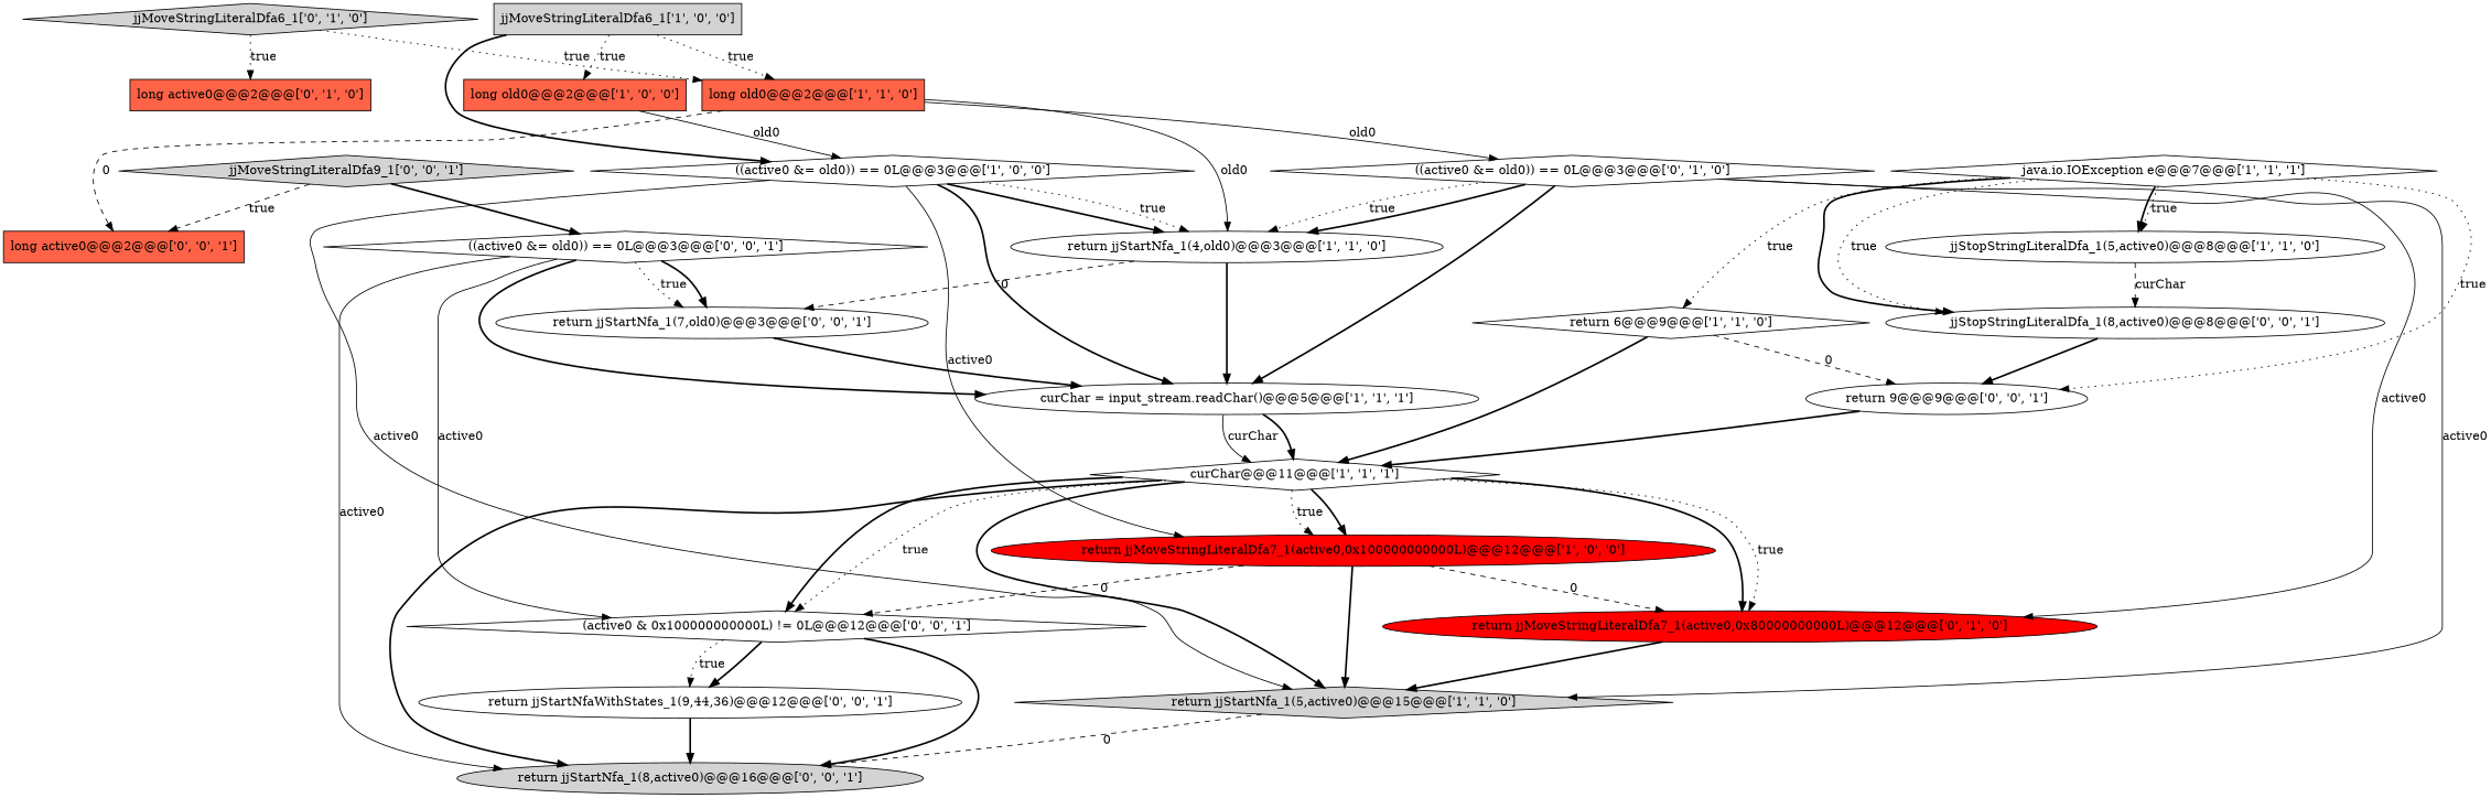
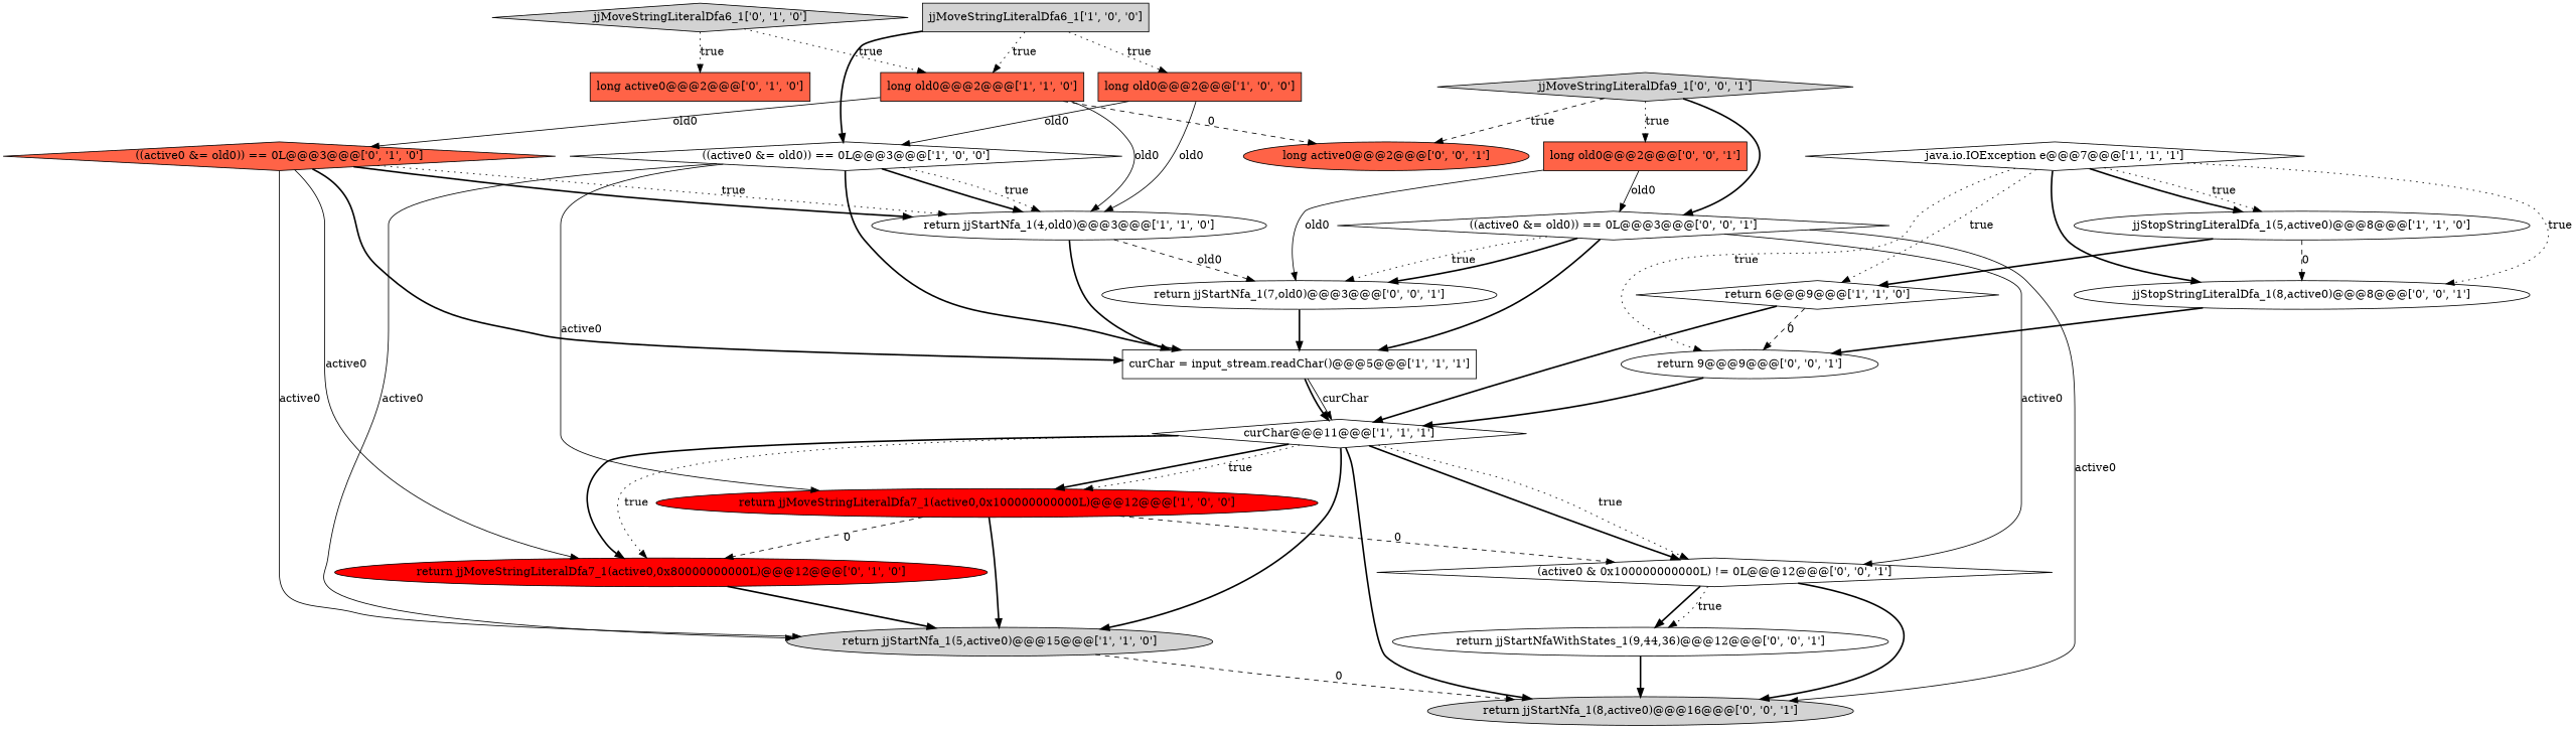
  digraph {
    node [fillcolor=white shape=ellipse style=filled]
    edge [style=bold]
    n1 [fillcolor=tomato label="long active0@@@2@@@['0', '1', '0']" shape=box]
    n2 [label="jjStopStringLiteralDfa_1(8,active0)@@@8@@@['0', '0', '1']"]
    n3 [label="return 9@@@9@@@['0', '0', '1']"]
    n4 [label="curChar@@@11@@@['1', '1', '1']" shape=diamond]
    n5 [label="return jjStartNfa_1(4,old0)@@@3@@@['1', '1', '0']"]
    n6 [label="return jjStartNfa_1(7,old0)@@@3@@@['0', '0', '1']"]
-   n7 [label="curChar = input_stream.readChar()@@@5@@@['1', '1', '1']"]
+   n7 [label="curChar = input_stream.readChar()@@@5@@@['1', '1', '1']" shape=box]
+   n8 [fillcolor=tomato label="long old0@@@2@@@['0', '0', '1']" shape=box]
    n9 [label="((active0 &= old0)) == 0L@@@3@@@['0', '0', '1']" shape=diamond]
    n10 [label="(active0 & 0x100000000000L) != 0L@@@12@@@['0', '0', '1']" shape=diamond]
    n11 [fillcolor=lightgray label="return jjStartNfa_1(8,active0)@@@16@@@['0', '0', '1']"]
    n12 [fillcolor=lightgray label="jjMoveStringLiteralDfa6_1['0', '1', '0']" shape=diamond]
    n13 [fillcolor=tomato label="long old0@@@2@@@['1', '1', '0']" shape=box]
-   n14 [label="((active0 &= old0)) == 0L@@@3@@@['0', '1', '0']" shape=diamond]
-   n15 [fillcolor=lightgray label="return jjStartNfa_1(5,active0)@@@15@@@['1', '1', '0']" shape=diamond]
+   n14 [fillcolor=tomato label="((active0 &= old0)) == 0L@@@3@@@['0', '1', '0']" shape=diamond]
+   n15 [fillcolor=lightgray label="return jjStartNfa_1(5,active0)@@@15@@@['1', '1', '0']"]
    n16 [fillcolor=red label="return jjMoveStringLiteralDfa7_1(active0,0x80000000000L)@@@12@@@['0', '1', '0']"]
-   n17 [fillcolor=tomato label="long active0@@@2@@@['0', '0', '1']" shape=box]
+   n17 [fillcolor=tomato label="long active0@@@2@@@['0', '0', '1']"]
    n18 [label="return jjStartNfaWithStates_1(9,44,36)@@@12@@@['0', '0', '1']"]
    n19 [label="jjStopStringLiteralDfa_1(5,active0)@@@8@@@['1', '1', '0']"]
    n20 [label="return 6@@@9@@@['1', '1', '0']" shape=diamond]
    n21 [fillcolor=tomato label="long old0@@@2@@@['1', '0', '0']" shape=box]
    n22 [label="((active0 &= old0)) == 0L@@@3@@@['1', '0', '0']" shape=diamond]
    n23 [fillcolor=red label="return jjMoveStringLiteralDfa7_1(active0,0x100000000000L)@@@12@@@['1', '0', '0']"]
    n24 [fillcolor=lightgray label="jjMoveStringLiteralDfa6_1['1', '0', '0']" shape=box]
    n25 [label="java.io.IOException e@@@7@@@['1', '1', '1']" shape=diamond]
    n26 [fillcolor=lightgray label="jjMoveStringLiteralDfa9_1['0', '0', '1']" shape=diamond]
    n2 -> n3
    n3 -> n4
    n4 -> n10
    n4 -> n10 [label=true style=dotted]
    n4 -> n11
    n4 -> n15
    n4 -> n16
    n4 -> n16 [label=true style=dotted]
    n4 -> n23
    n4 -> n23 [label=true style=dotted]
-   n5 -> n6 [label=0 style=dashed]
+   n5 -> n6 [label=old0 style=dashed]
    n5 -> n7
    n6 -> n7
    n7 -> n4
    n7 -> n4 [label=curChar style=solid]
+   n8 -> n6 [label=old0 style=solid]
+   n8 -> n9 [label=old0 style=solid]
    n9 -> n6 [label=true style=dotted]
    n9 -> n6
    n9 -> n7
    n9 -> n10 [label=active0 style=solid]
    n9 -> n11 [label=active0 style=solid]
    n10 -> n11
    n10 -> n18
    n10 -> n18 [label=true style=dotted]
    n12 -> n1 [label=true style=dotted]
    n12 -> n13 [label=true style=dotted]
    n13 -> n5 [label=old0 style=solid]
    n13 -> n14 [label=old0 style=solid]
    n13 -> n17 [label=0 style=dashed]
    n14 -> n5 [label=true style=dotted]
    n14 -> n5
    n14 -> n7
    n14 -> n15 [label=active0 style=solid]
    n14 -> n16 [label=active0 style=solid]
    n15 -> n11 [label=0 style=dashed]
    n16 -> n15
    n18 -> n11
-   n19 -> n2 [label=curChar style=dashed]
+   n19 -> n2 [label=0 style=dashed]
+   n19 -> n20
    n20 -> n3 [label=0 style=dashed]
    n20 -> n4
+   n21 -> n5 [label=old0 style=solid]
    n21 -> n22 [label=old0 style=solid]
    n22 -> n5 [label=true style=dotted]
    n22 -> n5
    n22 -> n7
    n22 -> n15 [label=active0 style=solid]
    n22 -> n23 [label=active0 style=solid]
    n23 -> n10 [label=0 style=dashed]
    n23 -> n15
    n23 -> n16 [label=0 style=dashed]
    n24 -> n13 [label=true style=dotted]
    n24 -> n21 [label=true style=dotted]
    n24 -> n22
    n25 -> n2
    n25 -> n2 [label=true style=dotted]
    n25 -> n3 [label=true style=dotted]
    n25 -> n19
    n25 -> n19 [label=true style=dotted]
    n25 -> n20 [label=true style=dotted]
+   n26 -> n8 [label=true style=dotted]
    n26 -> n9
    n26 -> n17 [label=true style=dashed]
  }
